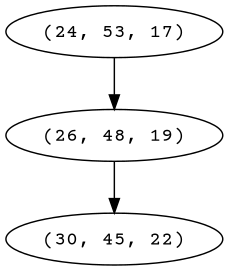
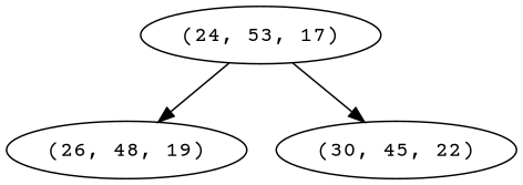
  digraph {
    fontname="Courier Prime"
    node [fontname="Courier Prime"]
    edge [fontname="Courier Prime"]
    n1 [label="(24, 53, 17)"]
    "(26, 48, 19)"
    "(30, 45, 22)"
    n1 -> "(26, 48, 19)"
-   "(26, 48, 19)" -> "(30, 45, 22)"
+   n1 -> "(30, 45, 22)"
  }
